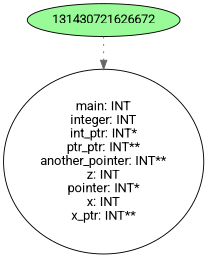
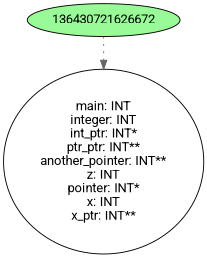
  digraph {
    fontname=Roboto
    node [style=filled fontname=Roboto]
    n1 [label="main: INT\ninteger: INT\nint_ptr: INT*\nptr_ptr: INT**\nanother_pointer: INT**\nz: INT\npointer: INT*\nx: INT\nx_ptr: INT**" fillcolor=white]
-   131430721626672 [fillcolor=palegreen]
+   131430721626672 [fillcolor=palegreen label=136430721626672]
    131430721626672 -> n1 [color=gray40 style=dotted arrowhead=normal fontname=Roboto]
  }
